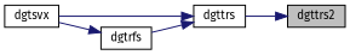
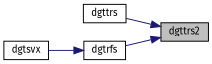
  digraph {
    fontname="Fira Sans"
    rankdir=RL
    node [color=black fillcolor=white fontname="Fira Sans" fontsize=10 shape=record style=filled]
    edge [color=midnightblue dir=back fontname="Fira Sans" fontsize=10 labelfontname=Helvetica labelfontsize=10 style=solid]
    n1 [fillcolor=grey75 fontcolor=black height=0.2 label=dgttrs2 width=0.4]
    n2 [height=0.2 label=dgttrs width=0.4]
    n3 [height=0.2 label=dgtsvx width=0.4]
    n4 [height=0.2 label=dgtrfs width=0.4]
    n1 -> n2
-   n2 -> n3
-   n2 -> n4
+   n1 -> n4
    n4 -> n3
  }
